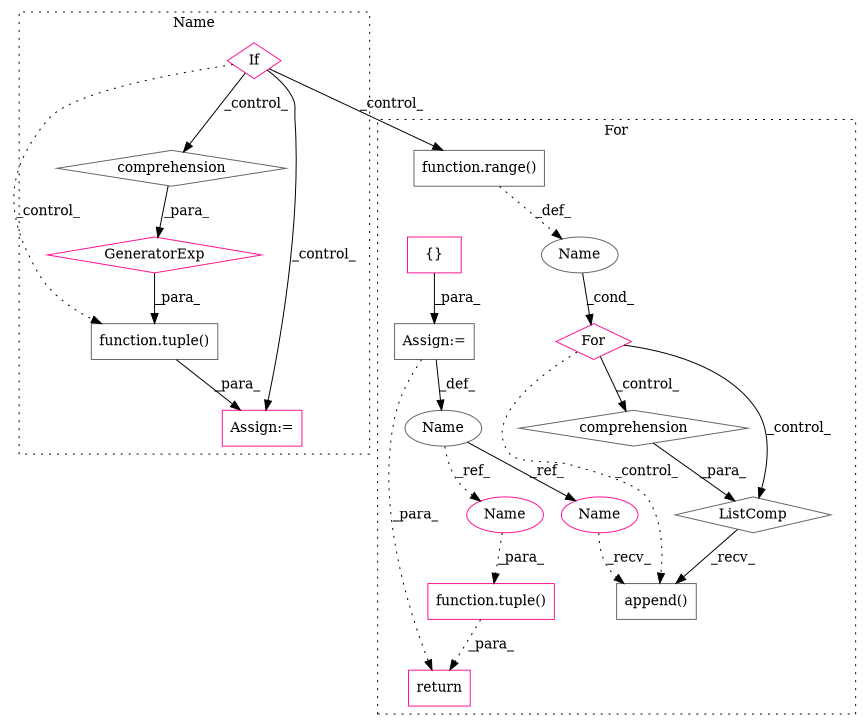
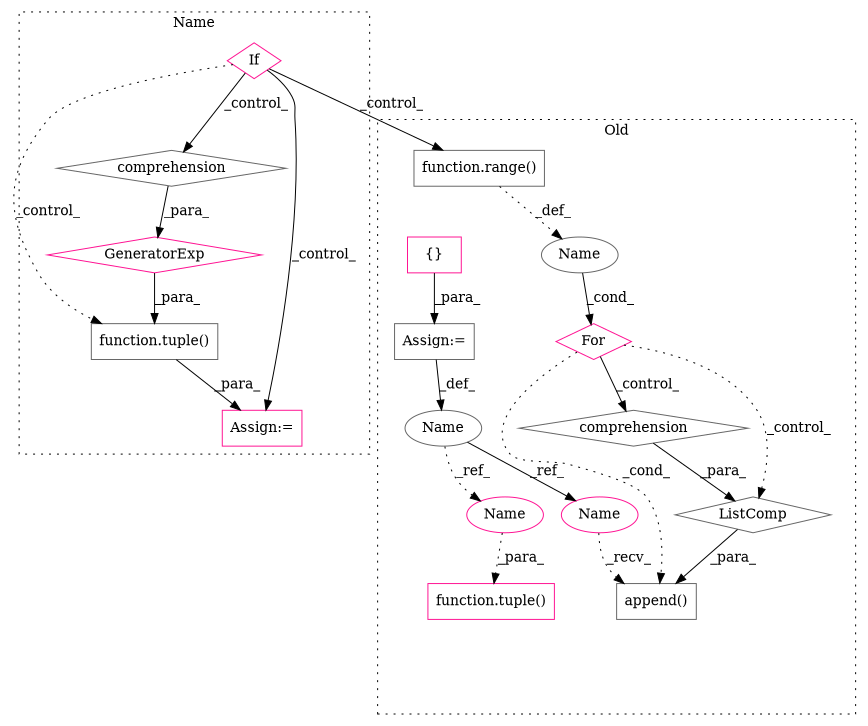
  digraph {
    node [a=75 color=gray40 l=3 shape=box]
    edge [style=solid]
    n1 [l="6,1" label="function.range()" s="16274,16299"]
    n2 [a=107 color=deeppink l="4,18" label=For s="16265,16300" shape=diamond]
    n3 [a=87 l=1 label=Name s=16269 shape=ellipse]
    n4 [l="20,1" label="append()" s="16318,16387"]
    n5 [a=59 color=deeppink l="2,1" label="{}" s="16250,16250"]
    n6 [a=68 label="Assign:=" s=16247]
    n7 [color=deeppink l="6,1" label="function.tuple()" s="16408,16426"]
    n8 [a=87 l=12 label=Name s=16235 shape=ellipse]
    n9 [a=106 l=37 label=ListComp s=16342 shape=diamond]
    n10 [a=45 label=comprehension s=16353 shape=diamond]
-   n11 [a=93 color=deeppink l=7 label=return s=16401]
    n12 [a=87 color=deeppink l=12 label=Name s=16318 shape=ellipse]
    n13 [a=87 color=deeppink l=12 label=Name s=16414 shape=ellipse]
    n14 [l="6,31" label="function.tuple()" s="15579,15593"]
    n15 [a=45 label=comprehension s=15601 shape=diamond]
    n16 [a=55 color=deeppink l=8 label=GeneratorExp s=15585 shape=diamond]
    n17 [a=96 color=deeppink label=If s=15477 shape=diamond]
    n18 [a=68 color=deeppink label="Assign:=" s=15576]
    subgraph cluster_1 {
-     label=For
+     label=Old
      style=dotted
      n1
      n2
      n3
      n4
      n5
      n6
      n7
      n8
      n9
      n10
-     n11
      n12
      n13
    }
    subgraph cluster_2 {
      label=Name
      style=dotted
      n14
      n15
      n16
      n17
      n18
    }
    n1 -> n3 [label=_def_ style=dotted]
-   n2 -> n4 [label=_control_ style=dotted]
-   n2 -> n9 [label=_control_]
+   n2 -> n4 [label=_cond_ style=dotted]
+   n2 -> n9 [label=_control_ style=dotted]
    n2 -> n10 [label=_control_]
    n3 -> n2 [label=_cond_]
    n5 -> n6 [label=_para_]
    n6 -> n8 [label=_def_]
-   n6 -> n11 [label=_para_ style=dotted]
-   n7 -> n11 [label=_para_ style=dotted]
    n8 -> n12 [label=_ref_]
    n8 -> n13 [label=_ref_ style=dotted]
-   n9 -> n4 [label=_recv_]
+   n9 -> n4 [label=_para_]
    n10 -> n9 [label=_para_]
    n12 -> n4 [label=_recv_ style=dotted]
    n13 -> n7 [label=_para_ style=dotted]
    n14 -> n18 [label=_para_]
    n15 -> n16 [label=_para_]
    n16 -> n14 [label=_para_]
    n17 -> n1 [label=_control_]
    n17 -> n14 [label=_control_ style=dotted]
    n17 -> n15 [label=_control_]
    n17 -> n18 [label=_control_]
  }
